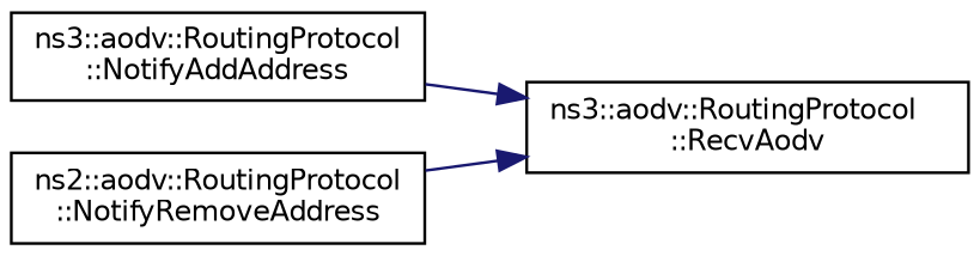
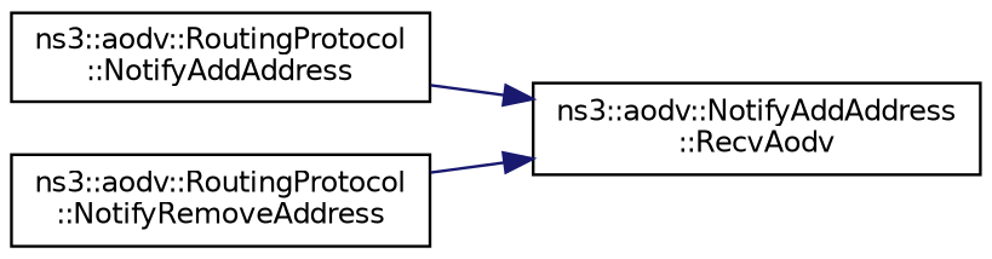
  digraph {
    rankdir=RL
    node [color=black fillcolor=white fontname=Helvetica fontsize=10 shape=record style=filled]
    edge [color=midnightblue dir=back fontname=Helvetica fontsize=10 labelfontname=Helvetica labelfontsize=10 style=solid]
-   n1 [height=0.2 label="ns3::aodv::RoutingProtocol\l::RecvAodv" width=0.4]
+   n1 [height=0.2 label="ns3::aodv::NotifyAddAddress\l::RecvAodv" width=0.4]
    n2 [height=0.2 label="ns3::aodv::RoutingProtocol\l::NotifyAddAddress" width=0.4]
-   n3 [height=0.2 label="ns2::aodv::RoutingProtocol\l::NotifyRemoveAddress" width=0.4]
+   n3 [height=0.2 label="ns3::aodv::RoutingProtocol\l::NotifyRemoveAddress" width=0.4]
    n1 -> n2
    n1 -> n3
  }
